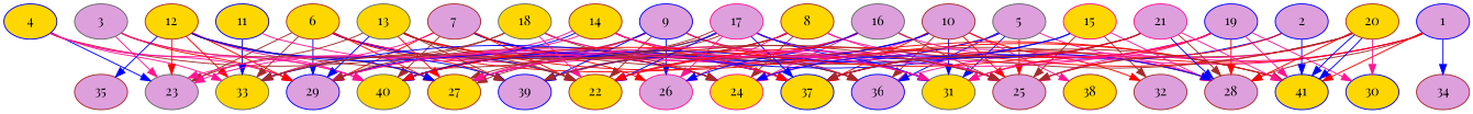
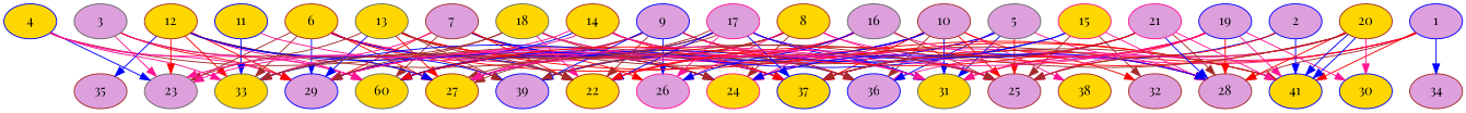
  digraph {
    fontname="Playfair Display"
    node [alpha=0.02 color=brown fillcolor=plum fontname="Playfair Display" style=filled]
    edge [color=deeppink fontname="Playfair Display"]
    1 [color=blue expect_size=2409566417437439]
    24 [alpha=0.13 color=deeppink expect_size=119902086666998528 fillcolor=gold]
    28 [alpha=0.12 expect_size=1517027814847244032]
    34 [expect_size=632143441555169024]
    36 [color=blue expect_size=11579422147877030]
    37 [alpha=0.07 color=blue expect_size=688777538988410929152 fillcolor=gold]
    41 [alpha=0.14 color=blue expect_size=122418723672812976 fillcolor=gold]
    2 [alpha=0.12 color=blue expect_size=622721777434587264]
    25 [alpha=0.13 expect_size=2076839085528007573504]
    3 [alpha=0.04 color=gray40 expect_size=21556275337333352]
    23 [alpha=0.15 color=gray40 expect_size=24011492048784276]
    27 [alpha=0.20 expect_size=736660550887917568 fillcolor=gold]
    29 [color=blue expect_size=7643677752571140]
-   40 [alpha=0.08 color=gray40 expect_size=1037162028355527936 fillcolor=gold]
+   40 [alpha=0.08 color=gray40 expect_size=1037162028355527936 fillcolor=gold label=60]
    4 [alpha=0.15 color=blue expect_size=157056824115866624 fillcolor=gold]
    33 [alpha=0.17 color=gray40 expect_size=22417091963000132 fillcolor=gold]
    5 [alpha=0.18 color=gray40 expect_size=1023851125117452]
    31 [alpha=0.07 color=gray40 expect_size=1667974926943213 fillcolor=gold]
    6 [alpha=0.18 expect_size=3195984438025645 fillcolor=gold]
    22 [alpha=0.11 expect_size=806754526101994733568 fillcolor=gold]
    39 [alpha=0.18 color=blue expect_size=1218830088233984512]
    7 [alpha=0.12 expect_size=21306643161412534272]
    26 [alpha=0.11 color=deeppink expect_size=77864604067973562368]
    8 [alpha=0.18 expect_size=671056223545354878976 fillcolor=gold]
    38 [alpha=0.00 expect_size=53389184364814928 fillcolor=gold]
    9 [alpha=0.10 color=blue expect_size=365218844375165]
    10 [alpha=0.16 expect_size=775472356106245767168]
    32 [alpha=0.04 expect_size=932414683524048]
    11 [alpha=0.15 color=blue expect_size=8056214096353069 fillcolor=gold]
    12 [alpha=0.19 expect_size=1248291128893042176 fillcolor=gold]
    35 [alpha=0.17 expect_size=4211758641327374336]
    13 [color=gray40 expect_size=24576782912076956 fillcolor=gold]
    14 [alpha=0.17 expect_size=1497264675098489088 fillcolor=gold]
    15 [alpha=0.10 color=deeppink expect_size=1114671748786425856 fillcolor=gold]
    16 [alpha=0.03 color=gray40 expect_size=60906391765934592]
    17 [alpha=0.03 color=deeppink expect_size=292883904610730770432]
    18 [alpha=0.01 color=gray40 expect_size=819926348680294039552 fillcolor=gold]
    19 [alpha=0.01 color=blue expect_size=6962383950105939]
    30 [alpha=0.07 color=blue expect_size=817292641229136896 fillcolor=gold]
    20 [alpha=0.03 expect_size=4950903575424583 fillcolor=gold]
    21 [alpha=0.10 color=deeppink expect_size=38584518031419968]
    1 -> 24
    1 -> 28 [color=brown]
    1 -> 34 [color=blue]
    1 -> 36
    1 -> 37 [color=red]
    1 -> 41 [color=red]
    2 -> 37 [color=blue]
    2 -> 41 [color=blue]
    2 -> 25 [color=red]
    3 -> 23
    3 -> 27 [color=brown]
    3 -> 29 [color=red]
    3 -> 40
    4 -> 37 [color=brown]
    4 -> 23 [color=blue]
    4 -> 29
    4 -> 40
    4 -> 33
    5 -> 28
    5 -> 36 [color=blue]
    5 -> 25 [color=red]
    5 -> 29
    5 -> 40 [color=blue]
    5 -> 31 [color=blue]
    6 -> 24 [color=brown]
    6 -> 37 [color=brown]
    6 -> 41 [color=red]
    6 -> 23 [color=brown]
    6 -> 27 [color=red]
    6 -> 29 [color=blue]
    6 -> 33 [color=brown]
    6 -> 31
    6 -> 22 [color=blue]
    6 -> 39 [color=red]
    7 -> 28 [color=brown]
    7 -> 36 [color=blue]
    7 -> 37 [color=blue]
    7 -> 29 [color=red]
    7 -> 40 [color=brown]
    7 -> 33
    7 -> 22 [color=red]
    7 -> 26 [color=red]
    8 -> 24 [color=brown]
    8 -> 28
    8 -> 25
    8 -> 29 [color=brown]
    8 -> 40 [color=red]
    8 -> 39 [color=brown]
    8 -> 26
    9 -> 36 [color=red]
    9 -> 25 [color=brown]
    9 -> 27
    9 -> 29
    9 -> 40 [color=brown]
    9 -> 31
    9 -> 22 [color=brown]
    9 -> 39 [color=blue]
    9 -> 26 [color=blue]
    10 -> 24
    10 -> 36 [color=brown]
    10 -> 37 [color=red]
    10 -> 25 [color=red]
    10 -> 29
    10 -> 40 [color=blue]
    10 -> 31 [color=blue]
    10 -> 39 [color=blue]
    10 -> 38
    10 -> 32 [color=red]
    11 -> 37
    11 -> 33 [color=blue]
    12 -> 24 [color=blue]
    12 -> 25 [color=brown]
    12 -> 23 [color=red]
    12 -> 27 [color=blue]
    12 -> 29 [color=red]
    12 -> 40
    12 -> 33 [color=red]
    12 -> 22 [color=brown]
    12 -> 39 [color=blue]
    12 -> 35 [color=blue]
    13 -> 24 [color=red]
    13 -> 36 [color=brown]
    13 -> 41 [color=red]
    13 -> 23 [color=brown]
    13 -> 27 [color=red]
    13 -> 29 [color=blue]
    13 -> 22 [color=brown]
    13 -> 39 [color=brown]
    14 -> 37 [color=red]
    14 -> 41 [color=brown]
    14 -> 25
    14 -> 23
    14 -> 23
    14 -> 29 [color=blue]
    14 -> 31
    15 -> 28
    15 -> 25 [color=brown]
    15 -> 27 [color=blue]
    15 -> 33 [color=blue]
    15 -> 32 [color=brown]
    16 -> 24
    16 -> 28
    16 -> 25 [color=brown]
    16 -> 27
    16 -> 29
    16 -> 22 [color=red]
    16 -> 26 [color=blue]
    17 -> 28 [color=blue]
    17 -> 37 [color=blue]
    17 -> 25
    17 -> 27 [color=brown]
    17 -> 27 [color=brown]
    17 -> 40 [color=blue]
    17 -> 33 [color=brown]
    17 -> 31 [color=blue]
    17 -> 22 [color=blue]
    17 -> 26
    18 -> 24 [color=brown]
    18 -> 25 [color=brown]
    18 -> 29 [color=brown]
    18 -> 33 [color=brown]
    18 -> 31
    18 -> 22
    19 -> 28 [color=red]
    19 -> 37 [color=red]
    19 -> 41
    19 -> 25
    19 -> 27
    19 -> 31 [color=red]
    19 -> 22
    19 -> 30
    20 -> 28 [color=red]
    20 -> 41 [color=blue]
    20 -> 41 [color=blue]
    20 -> 25 [color=brown]
    20 -> 31
    20 -> 22 [color=red]
    20 -> 39 [color=brown]
    20 -> 30
    21 -> 24 [color=blue]
    21 -> 28 [color=blue]
    21 -> 28 [color=brown]
    21 -> 37 [color=brown]
    21 -> 41
    21 -> 40 [color=red]
  }
